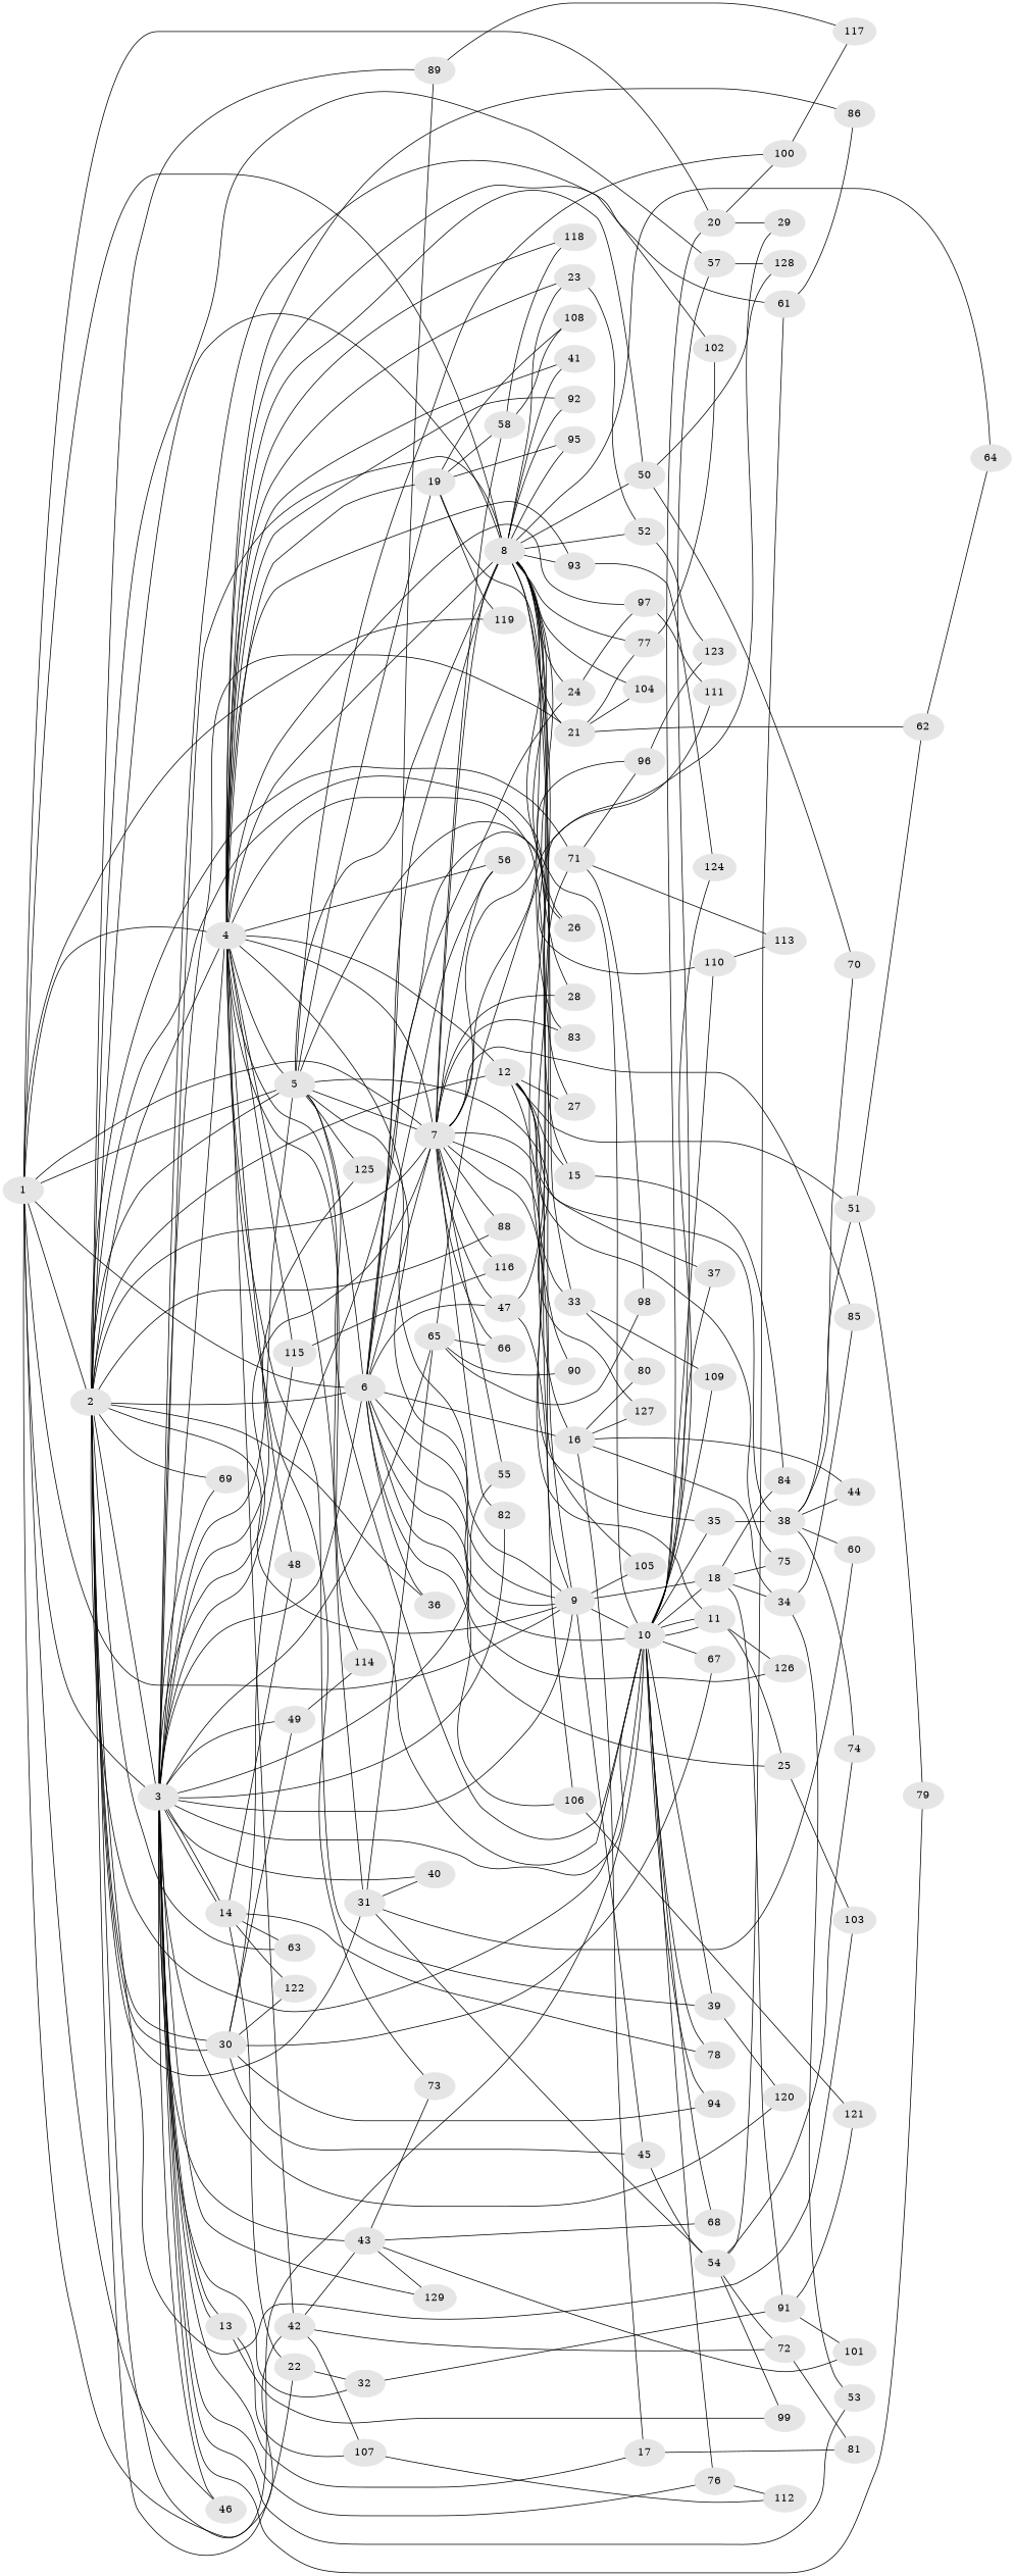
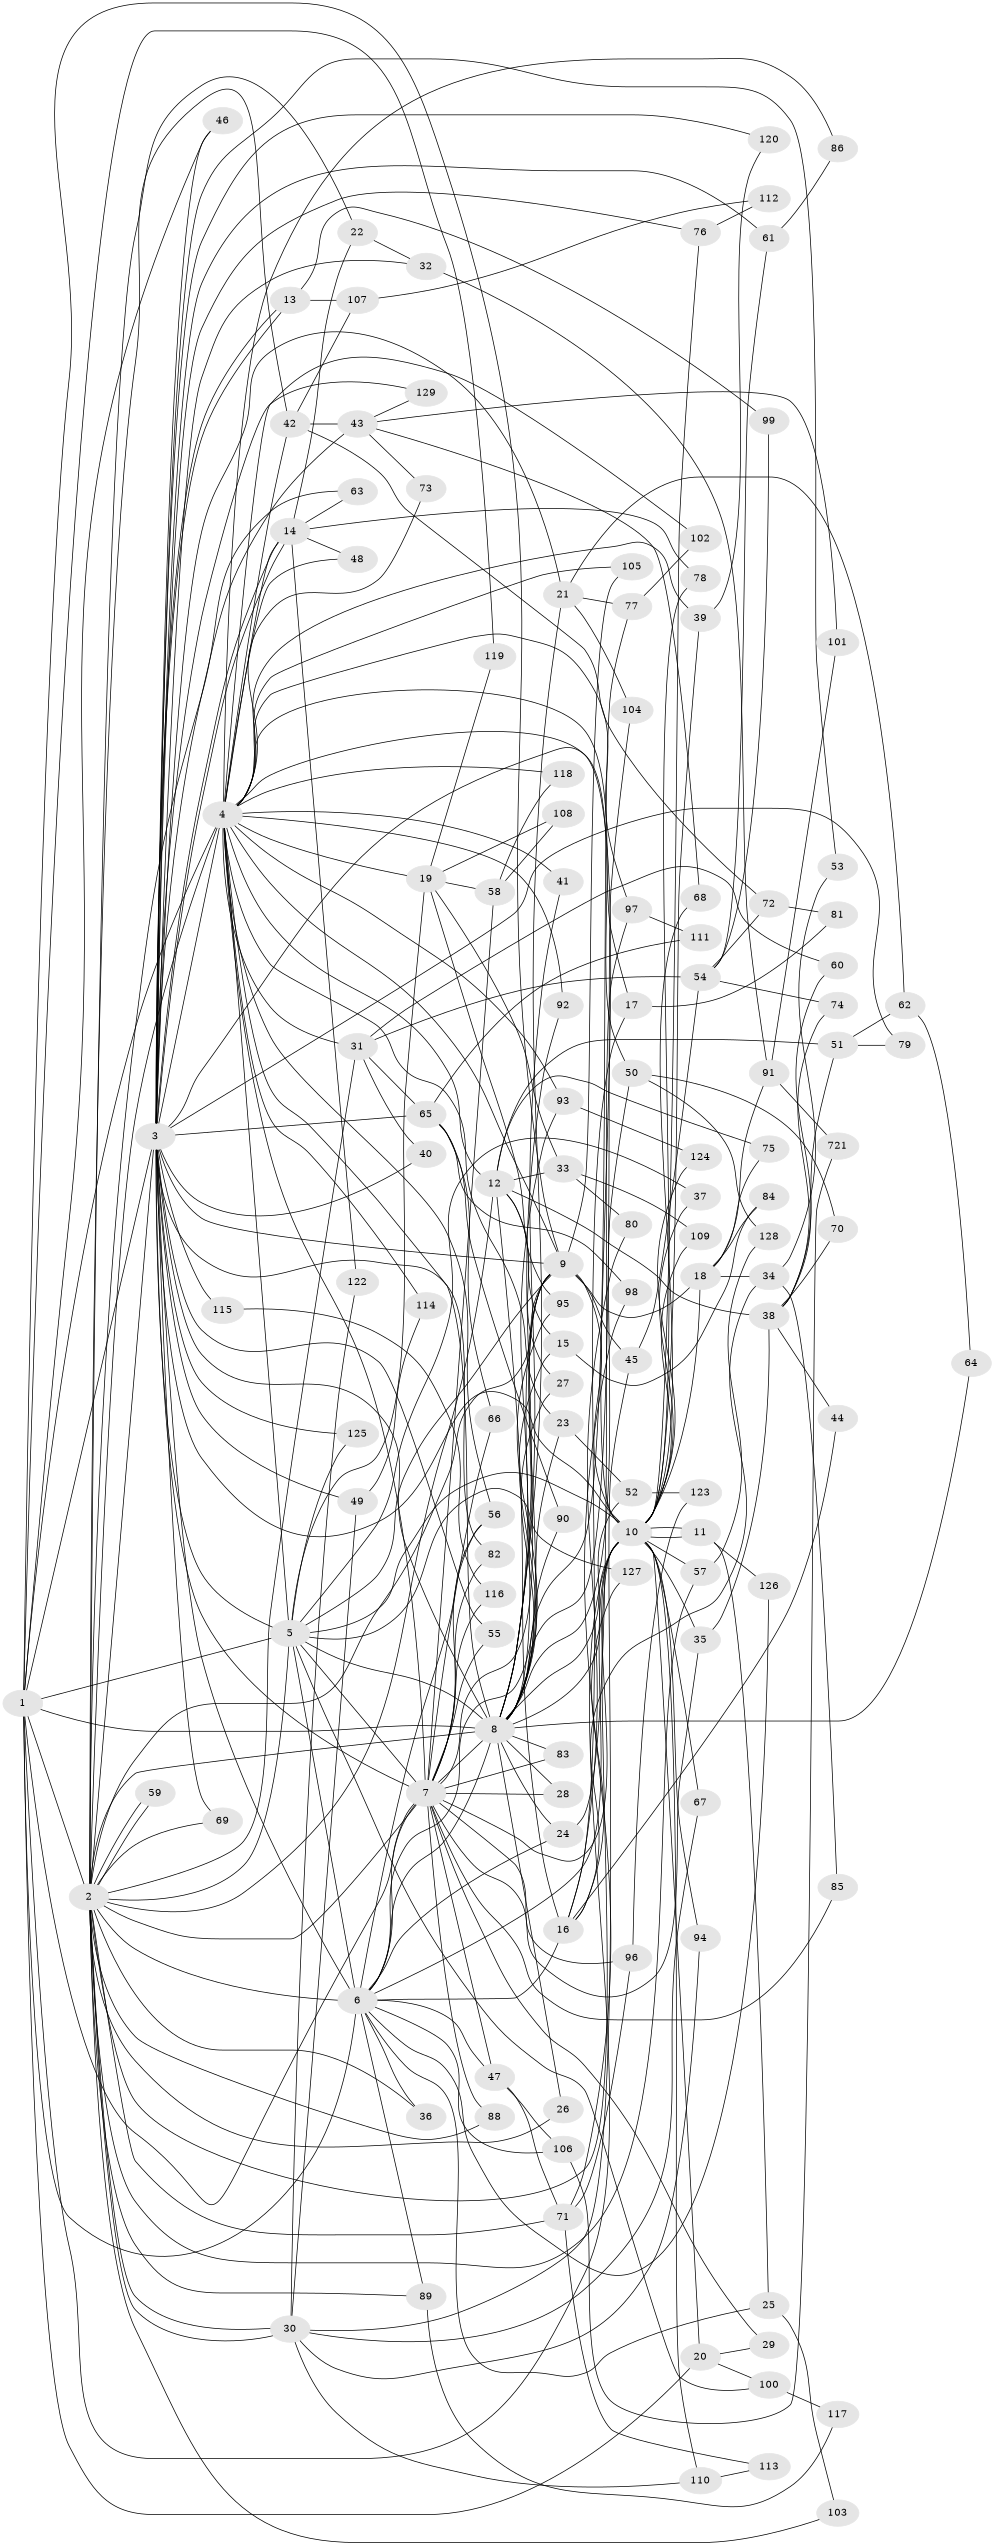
  graph {
    rankdir=LR
    node [color=gray90 style=filled]
    1
    2
    3
    4
    5
    6
    7
    8
    9
    10
    20
    46
    119
    12
    22
    26
    30
    31
    36
    42
    57
+   59
    63
    69
    71
    88
    89
    103
    13
    14
    17
    21
    32
    40
    43
    49
    53
    55
    61
    65
    76
    79
    82
    115
    120
    125
    129
    19
    23
    39
    41
    48
    50
    56
    73
    86
    92
    93
    97
    102
    105
    114
    118
    37
    100
    127
    16
    24
    25
    47
    106
    126
    28
    29
    35
    58
    66
    83
    85
    96
    116
    15
    27
    52
    64
    77
    90
    95
    104
    18
    45
    11
    67
    68
    78
    94
    109
    110
    124
    33
    38
    51
    75
    122
    54
    60
    107
    72
    128
    98
    113
    117
    99
    81
    62
    91
    101
    111
    112
    108
    70
    34
    44
    80
-   121
+   121 [label=721]
    123
    84
    74
    1 -- 2
    1 -- 3
    1 -- 4
    1 -- 5
    1 -- 6
    1 -- 7
    1 -- 8
    1 -- 9
    1 -- 10
    1 -- 20
    1 -- 46
    1 -- 119
    2 -- 3
    2 -- 4
    2 -- 5
    2 -- 6
    2 -- 7
    2 -- 8
    2 -- 9
    2 -- 10
    2 -- 12
    2 -- 22
    2 -- 26
    2 -- 30
    2 -- 30
    2 -- 31
    2 -- 36
    2 -- 42
    2 -- 57
+   2 -- 59
+   2 -- 59
    2 -- 63
    2 -- 69
    2 -- 71
    2 -- 88
    2 -- 89
    2 -- 103
    3 -- 4
    3 -- 5
    3 -- 6
    3 -- 7
    3 -- 8
    3 -- 9
    3 -- 10
    3 -- 46
    3 -- 69
    3 -- 13
    3 -- 13
    3 -- 14
    3 -- 14
    3 -- 17
    3 -- 21
    3 -- 32
    3 -- 40
    3 -- 43
    3 -- 49
    3 -- 53
    3 -- 55
    3 -- 61
    3 -- 65
    3 -- 76
    3 -- 79
    3 -- 82
    3 -- 115
    3 -- 120
    3 -- 125
    3 -- 129
    4 -- 5
    4 -- 7
    4 -- 8
    4 -- 9
    4 -- 10
    4 -- 12
    4 -- 31
    4 -- 42
-   4 -- 115
+   4 -- 14
    4 -- 19
    4 -- 23
    4 -- 39
    4 -- 41
    4 -- 48
    4 -- 50
    4 -- 56
    4 -- 73
    4 -- 86
    4 -- 92
    4 -- 93
    4 -- 97
    4 -- 102
    4 -- 105
    4 -- 114
    4 -- 118
    5 -- 6
    5 -- 7
    5 -- 8
    5 -- 9
    5 -- 10
    5 -- 125
    5 -- 19
    5 -- 37
    5 -- 100
    5 -- 127
    6 -- 7
    6 -- 8
    6 -- 9
    6 -- 10
    6 -- 36
    6 -- 89
    6 -- 16
    6 -- 24
    6 -- 25
    6 -- 47
    6 -- 106
    6 -- 126
    7 -- 8
    7 -- 9
-   7 -- 11
+   7 -- 10
    7 -- 88
    7 -- 55
    7 -- 82
    7 -- 56
    7 -- 47
    7 -- 28
    7 -- 29
    7 -- 35
    7 -- 58
    7 -- 66
    7 -- 83
    7 -- 85
    7 -- 96
    7 -- 116
    8 -- 9
    8 -- 10
    8 -- 26
    8 -- 21
    8 -- 23
    8 -- 41
    8 -- 50
    8 -- 92
    8 -- 93
    8 -- 24
    8 -- 28
    8 -- 83
    8 -- 15
    8 -- 27
    8 -- 52
    8 -- 64
    8 -- 77
    8 -- 90
    8 -- 95
    8 -- 104
    9 -- 10
    9 -- 105
    9 -- 18
    9 -- 45
    10 -- 20
    10 -- 57
    10 -- 76
    10 -- 39
    10 -- 37
    10 -- 35
    10 -- 18
    10 -- 11
    10 -- 11
    10 -- 67
    10 -- 68
    10 -- 78
    10 -- 94
    10 -- 109
    10 -- 110
    10 -- 124
    20 -- 100
    20 -- 29
    12 -- 16
    12 -- 15
    12 -- 27
    12 -- 33
    12 -- 38
    12 -- 51
    12 -- 75
    22 -- 32
    30 -- 49
    30 -- 45
    30 -- 67
    30 -- 94
    30 -- 110
    30 -- 122
    31 -- 40
    31 -- 65
    31 -- 54
    31 -- 60
    42 -- 43
    42 -- 107
    42 -- 72
    57 -- 128
    71 -- 96
    71 -- 98
    71 -- 113
    89 -- 117
    13 -- 107
    13 -- 99
    14 -- 22
    14 -- 63
    14 -- 48
    14 -- 78
    14 -- 122
    17 -- 81
    21 -- 77
    21 -- 104
    21 -- 62
    32 -- 91
    43 -- 129
    43 -- 73
    43 -- 68
    43 -- 101
    49 -- 114
    61 -- 86
    65 -- 66
    65 -- 90
    65 -- 98
    65 -- 111
    76 -- 112
    115 -- 116
    19 -- 119
    19 -- 58
    19 -- 95
    19 -- 33
    19 -- 108
    23 -- 52
    39 -- 120
    50 -- 128
    50 -- 70
    56 -- 6
    93 -- 124
    97 -- 111
    100 -- 117
    16 -- 17
    16 -- 127
    16 -- 34
    16 -- 44
    16 -- 80
    24 -- 97
    25 -- 103
    47 -- 71
    47 -- 106
    106 -- 121
    35 -- 38
    58 -- 118
    58 -- 108
    96 -- 123
    15 -- 84
    52 -- 123
    77 -- 102
    18 -- 75
    18 -- 91
    18 -- 34
    18 -- 84
    45 -- 54
    11 -- 25
    11 -- 126
    110 -- 113
    33 -- 109
    33 -- 80
    38 -- 51
    38 -- 60
    38 -- 70
    38 -- 44
    38 -- 74
    51 -- 79
    51 -- 62
    54 -- 61
    54 -- 72
    54 -- 99
    54 -- 74
    107 -- 112
    72 -- 81
    62 -- 64
    91 -- 101
    91 -- 121
    34 -- 53
    34 -- 85
  }
